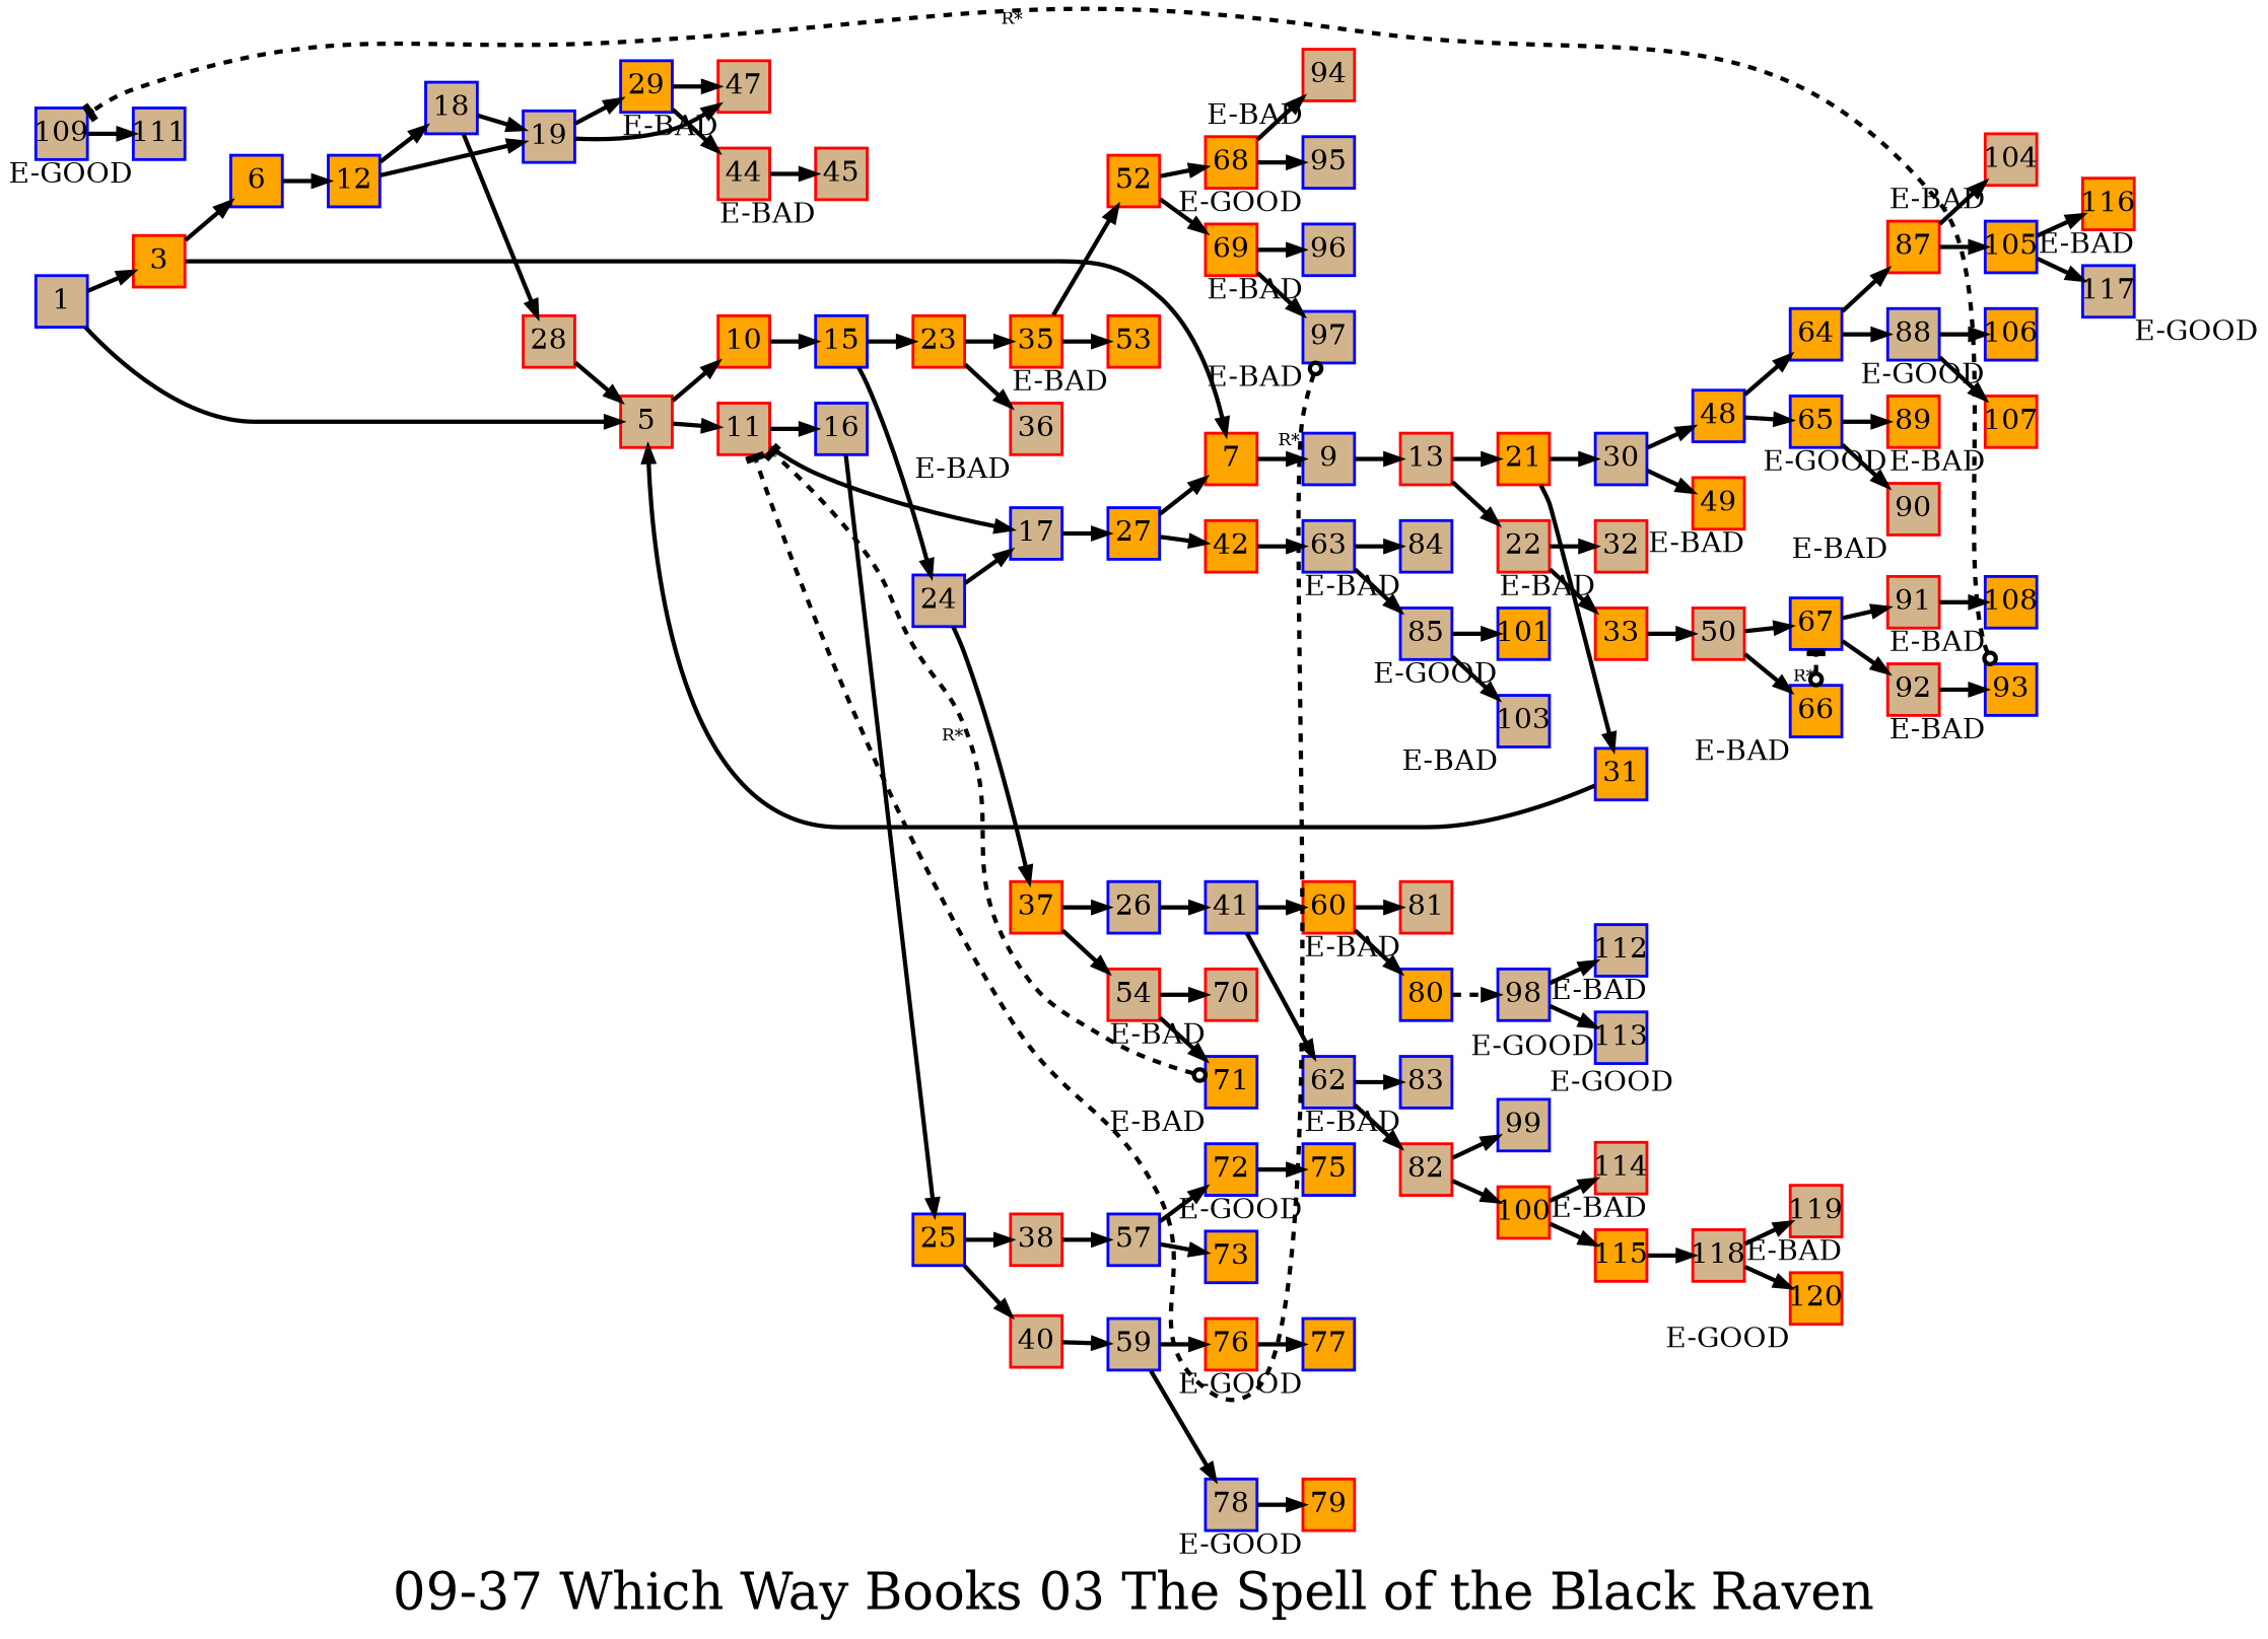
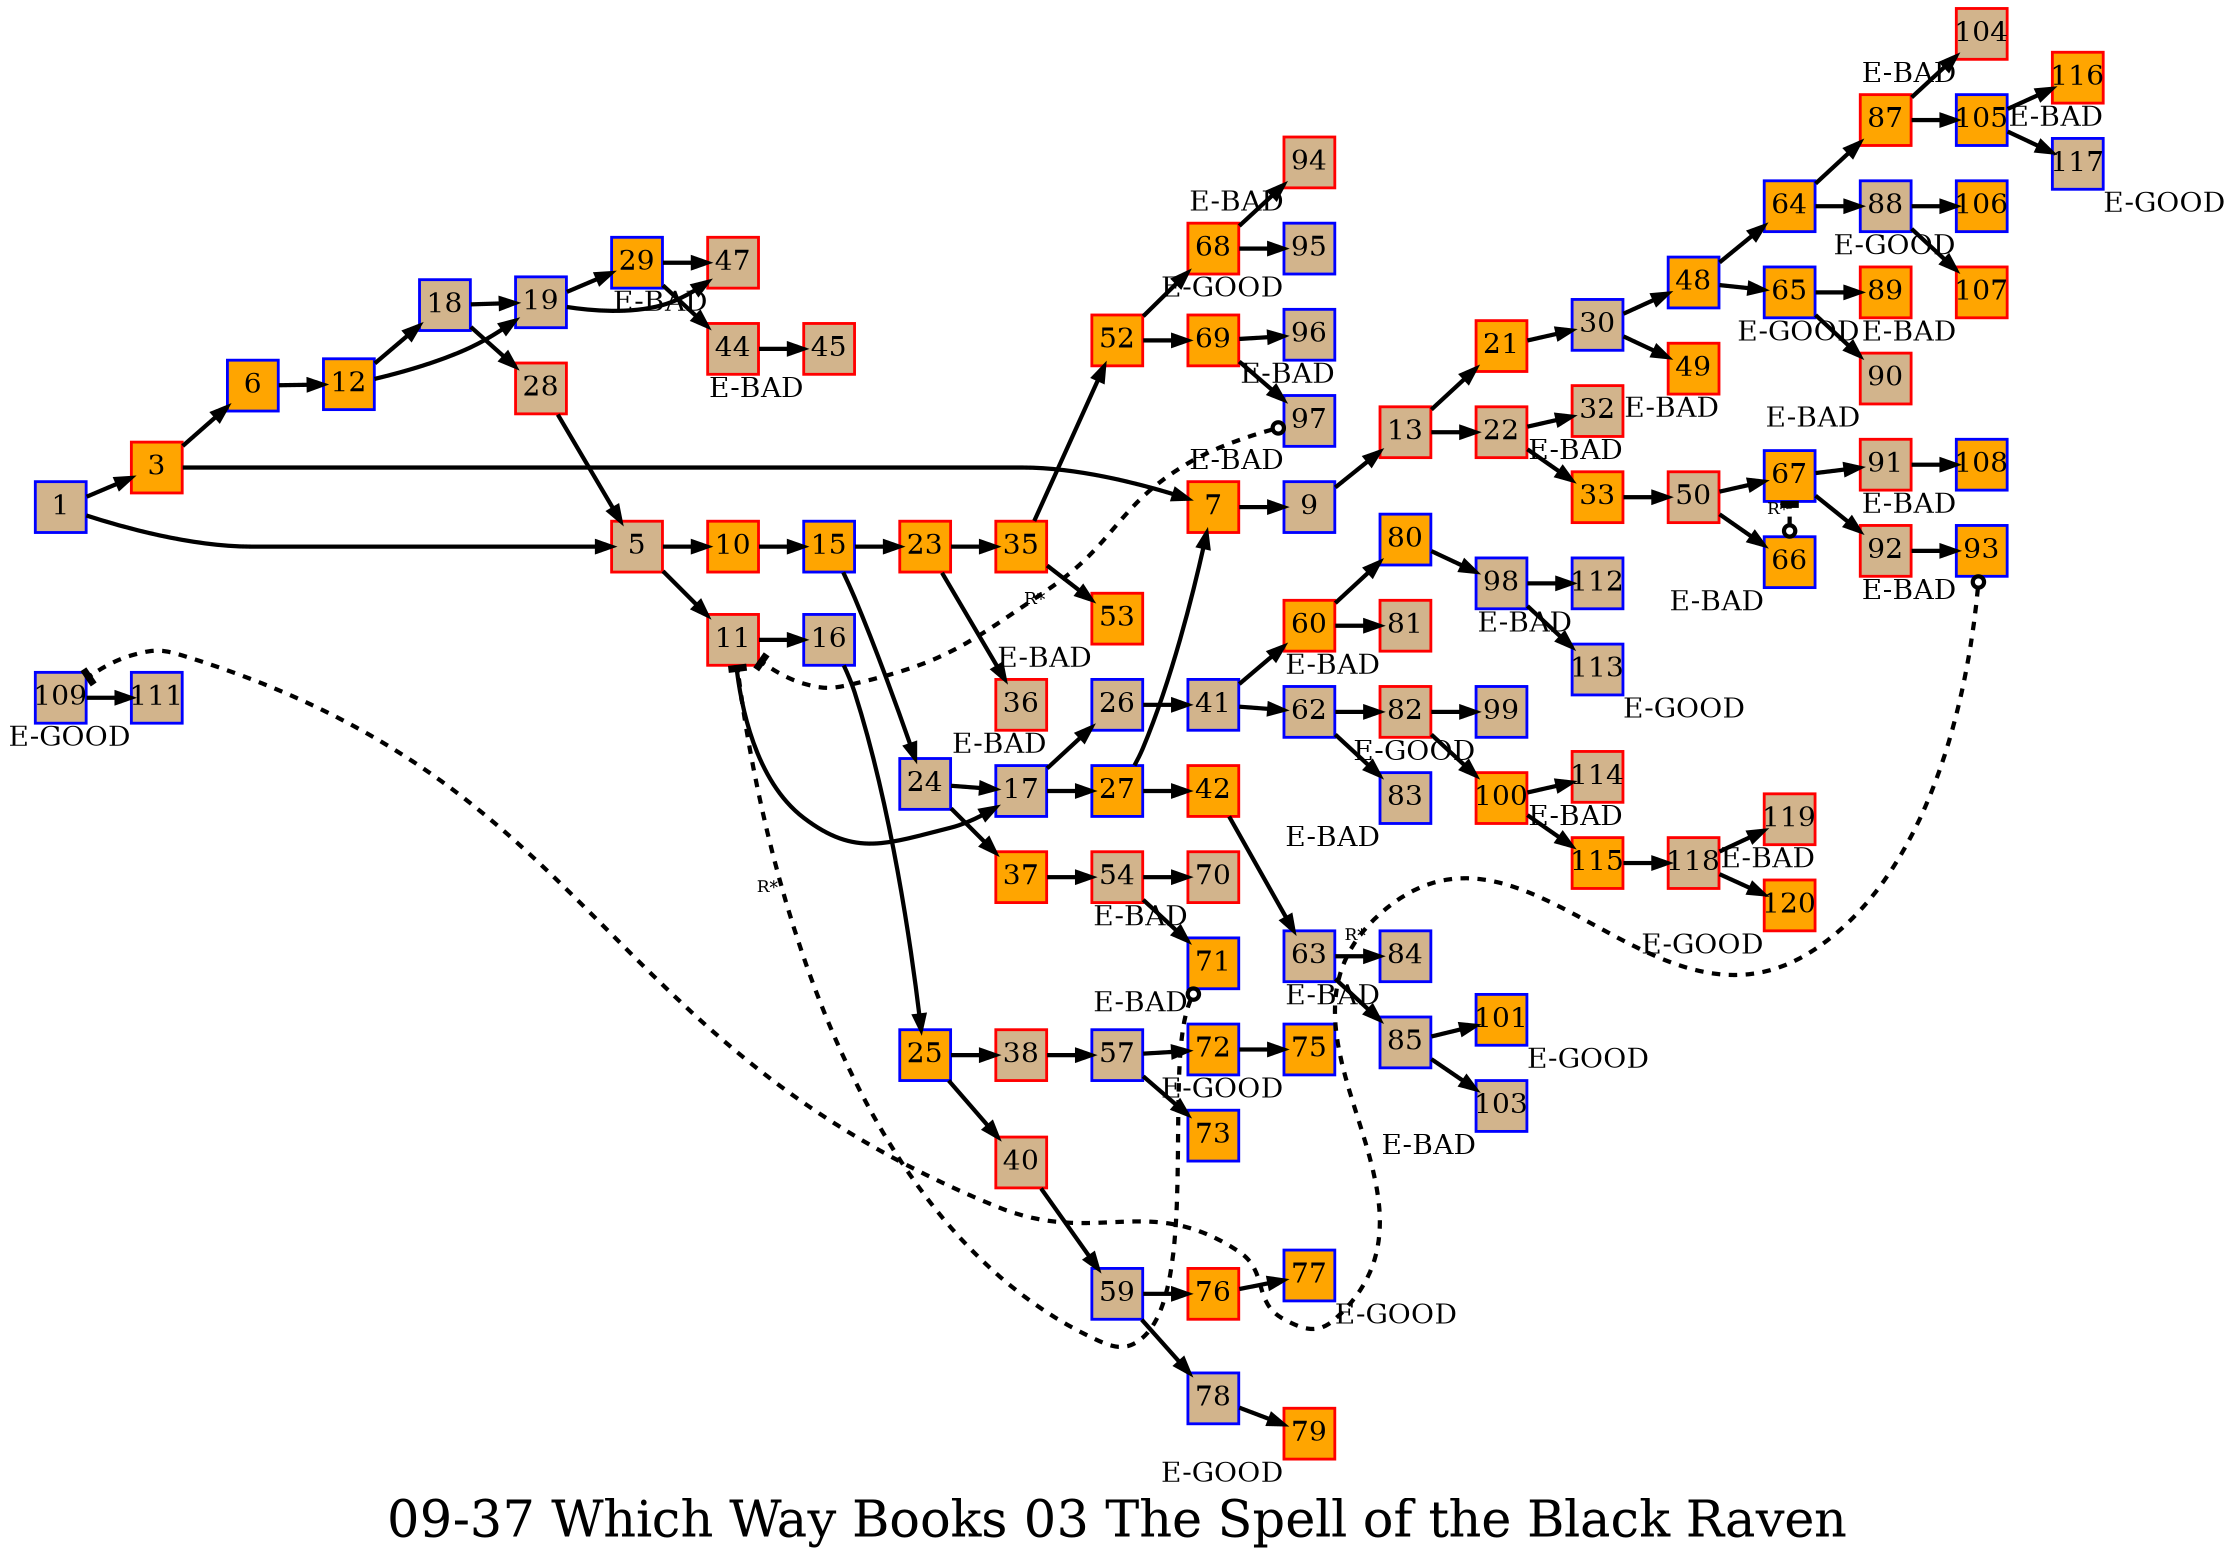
  digraph {
    fontsize=36
    label="09-37 Which Way Books 03 The Spell of the Black Raven"
    nodesep=0.35
    ordering=out
    rankdir=LR
    ranksep=0.45
    node [color=blue fillcolor=tan fixedsize=true fontsize=20 labelfloat=true margin="0,0" penwidth=2 regular=true shape=rect style=filled]
    edge [fontsize=12 labelfloat=true penwidth=3]
    3 [color=red fillcolor=orange]
    1
    5 [color=red]
    6 [fillcolor=orange]
    7 [color=red fillcolor=orange]
    10 [color=red fillcolor=orange]
    11 [color=red]
    12 [fillcolor=orange]
    9
    15 [fillcolor=orange]
    16
    17
    18
    19
    13 [color=red]
    23 [color=red fillcolor=orange]
    24
    25 [fillcolor=orange]
    26
    27 [fillcolor=orange]
    28 [color=red]
    29 [fillcolor=orange]
    47 [color=red xlabel="E-BAD"]
    21 [color=red fillcolor=orange]
    22 [color=red]
    30
-   31 [fillcolor=orange]
    32 [color=red xlabel="E-BAD"]
    33 [color=red fillcolor=orange]
    35 [color=red fillcolor=orange]
    36 [color=red xlabel="E-BAD"]
    37 [color=red fillcolor=orange]
    38 [color=red]
    40 [color=red]
    41
    42 [color=red fillcolor=orange]
    44 [color=red]
    48 [fillcolor=orange]
    49 [color=red fillcolor=orange xlabel="E-BAD"]
    50 [color=red]
    52 [color=red fillcolor=orange]
    53 [color=red fillcolor=orange xlabel="E-BAD"]
    54 [color=red]
    57
    59
    60 [color=red fillcolor=orange]
    62
    63
    45 [color=red xlabel="E-BAD"]
    64 [fillcolor=orange]
    65 [fillcolor=orange]
    66 [fillcolor=orange xlabel="E-BAD"]
    67 [fillcolor=orange]
    68 [color=red fillcolor=orange]
    69 [color=red fillcolor=orange]
    70 [color=red xlabel="E-BAD"]
    71 [fillcolor=orange xlabel="E-BAD"]
    72 [fillcolor=orange]
    73 [fillcolor=orange]
    76 [color=red fillcolor=orange]
    78
    80 [fillcolor=orange]
    81 [color=red xlabel="E-BAD"]
    82 [color=red]
    83 [xlabel="E-BAD"]
    84 [xlabel="E-BAD"]
    85
    87 [color=red fillcolor=orange]
    88
    89 [color=red fillcolor=orange xlabel="E-GOOD"]
    90 [color=red xlabel="E-BAD"]
    91 [color=red]
    92 [color=red]
    94 [color=red xlabel="E-BAD"]
    95 [xlabel="E-GOOD"]
    96 [xlabel="E-BAD"]
    97 [xlabel="E-BAD"]
    75 [fillcolor=orange xlabel="E-GOOD"]
    77 [fillcolor=orange xlabel="E-GOOD"]
    79 [color=red fillcolor=orange xlabel="E-GOOD"]
    98
    99 [xlabel="E-GOOD"]
    100 [color=red fillcolor=orange]
    101 [fillcolor=orange xlabel="E-GOOD"]
    103 [xlabel="E-BAD"]
    104 [color=red xlabel="E-BAD"]
    105 [fillcolor=orange]
    106 [fillcolor=orange xlabel="E-GOOD"]
    107 [color=red fillcolor=orange xlabel="E-BAD"]
    108 [fillcolor=orange xlabel="E-BAD"]
    93 [fillcolor=orange xlabel="E-BAD"]
    112 [xlabel="E-BAD"]
    113 [xlabel="E-GOOD"]
    114 [color=red xlabel="E-BAD"]
    115 [color=red fillcolor=orange]
    116 [color=red fillcolor=orange xlabel="E-BAD"]
    117 [xlabel="E-GOOD"]
    109
    118 [color=red]
    111 [xlabel="E-GOOD"]
    119 [color=red xlabel="E-BAD"]
    120 [color=red fillcolor=orange xlabel="E-GOOD"]
    3 -> 6
    3 -> 7
    1 -> 3
    1 -> 5
    5 -> 10
    5 -> 11
    6 -> 12
    7 -> 9
    10 -> 15
    11 -> 16
    11 -> 17
    12 -> 18
    12 -> 19
    9 -> 13
    15 -> 23
    15 -> 24
    16 -> 25
-   37 -> 26
+   17 -> 26
    17 -> 27
    18 -> 19
    18 -> 28
    19 -> 29
    19 -> 47
    13 -> 21
    13 -> 22
    23 -> 35
    23 -> 36
    24 -> 17
    24 -> 37
    25 -> 38
    25 -> 40
    26 -> 41
    27 -> 7
    27 -> 42
    28 -> 5
    29 -> 47
    29 -> 44
    21 -> 30
-   21 -> 31
    22 -> 32
    22 -> 33
    30 -> 48
    30 -> 49
-   31 -> 5
    33 -> 50
    35 -> 52
    35 -> 53
    37 -> 54
    38 -> 57
    40 -> 59
    41 -> 60
    41 -> 62
    42 -> 63
    44 -> 45
    48 -> 64
    48 -> 65
    50 -> 66
    50 -> 67
    52 -> 68
    52 -> 69
    54 -> 70
    54 -> 71
    57 -> 72
    57 -> 73
    59 -> 76
    59 -> 78
    60 -> 80
    60 -> 81
    62 -> 82
    62 -> 83
    63 -> 84
    63 -> 85
    64 -> 87
    64 -> 88
    65 -> 89
    65 -> 90
    66 -> 67 [arrowhead=tee arrowtail=odot constraint=false dir=both style=dashed xlabel="R*"]
    67 -> 91
    67 -> 92
    68 -> 94
    68 -> 95
    69 -> 96
    69 -> 97
    71 -> 11 [arrowhead=tee arrowtail=odot constraint=false dir=both style=dashed xlabel="R*"]
    72 -> 75
    76 -> 77
    78 -> 79
-   80 -> 98 [style=dashed]
+   80 -> 98
    82 -> 99
    82 -> 100
    85 -> 101
    85 -> 103
    87 -> 104
    87 -> 105
    88 -> 106
    88 -> 107
    91 -> 108
    92 -> 93
    97 -> 11 [arrowhead=tee arrowtail=odot constraint=false dir=both style=dashed xlabel="R*"]
    98 -> 112
    98 -> 113
    100 -> 114
    100 -> 115
    105 -> 116
    105 -> 117
    93 -> 109 [arrowhead=tee arrowtail=odot constraint=false dir=both style=dashed xlabel="R*"]
    115 -> 118
    109 -> 111
    118 -> 119
    118 -> 120
  }
